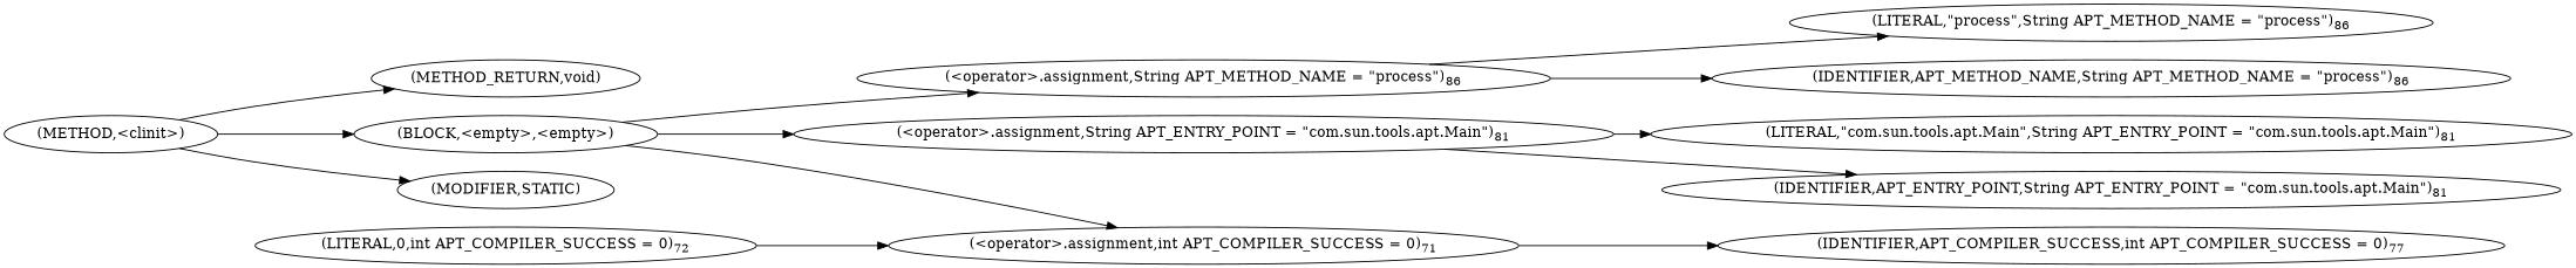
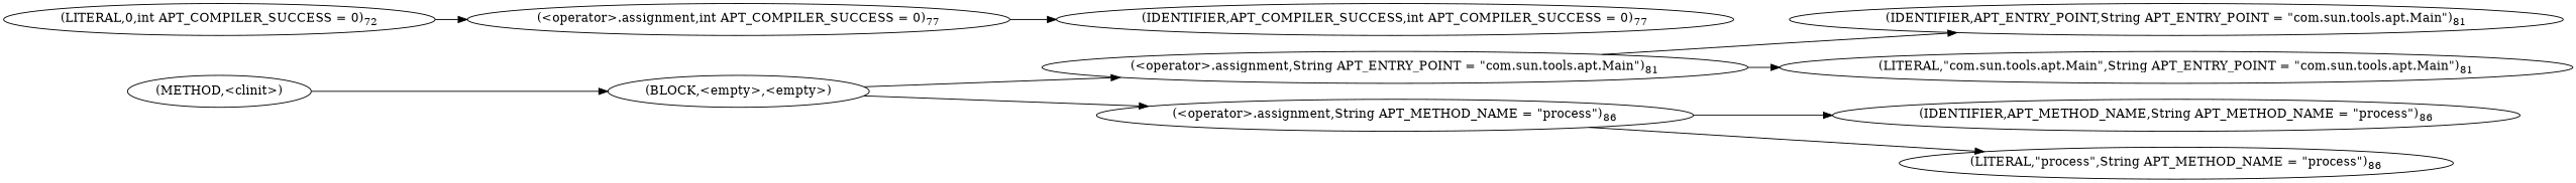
  digraph {
    rankdir=LR
    n1 [label=<(METHOD,&lt;clinit&gt;)>]
    n2 [label=<(BLOCK,&lt;empty&gt;,&lt;empty&gt;)>]
-   n3 [label=<(MODIFIER,STATIC)>]
-   n4 [label=<(METHOD_RETURN,void)>]
-   n5 [label=<(&lt;operator&gt;.assignment,int APT_COMPILER_SUCCESS = 0)<SUB>71</SUB>>]
+   n5 [label=<(&lt;operator&gt;.assignment,int APT_COMPILER_SUCCESS = 0)<SUB>77</SUB>>]
    n6 [label=<(&lt;operator&gt;.assignment,String APT_ENTRY_POINT = &quot;com.sun.tools.apt.Main&quot;)<SUB>81</SUB>>]
    n7 [label=<(&lt;operator&gt;.assignment,String APT_METHOD_NAME = &quot;process&quot;)<SUB>86</SUB>>]
    n8 [label=<(IDENTIFIER,APT_COMPILER_SUCCESS,int APT_COMPILER_SUCCESS = 0)<SUB>77</SUB>>]
    n9 [label=<(IDENTIFIER,APT_ENTRY_POINT,String APT_ENTRY_POINT = &quot;com.sun.tools.apt.Main&quot;)<SUB>81</SUB>>]
    n10 [label=<(LITERAL,&quot;com.sun.tools.apt.Main&quot;,String APT_ENTRY_POINT = &quot;com.sun.tools.apt.Main&quot;)<SUB>81</SUB>>]
    n11 [label=<(IDENTIFIER,APT_METHOD_NAME,String APT_METHOD_NAME = &quot;process&quot;)<SUB>86</SUB>>]
    n12 [label=<(LITERAL,&quot;process&quot;,String APT_METHOD_NAME = &quot;process&quot;)<SUB>86</SUB>>]
    n13 [label=<(LITERAL,0,int APT_COMPILER_SUCCESS = 0)<SUB>72</SUB>>]
    n1 -> n2
-   n1 -> n3
-   n1 -> n4
-   n2 -> n5
    n2 -> n6
    n2 -> n7
    n5 -> n8
    n6 -> n9
    n6 -> n10
    n7 -> n11
    n7 -> n12
    n13 -> n5
  }
